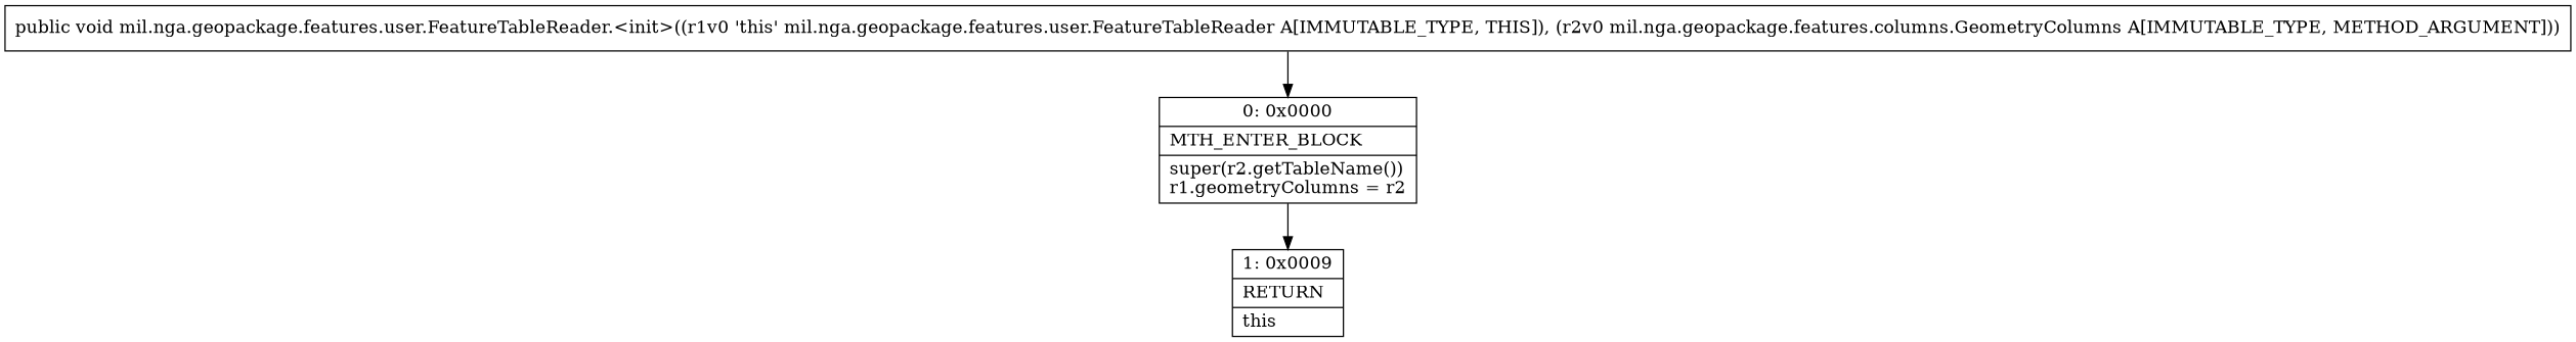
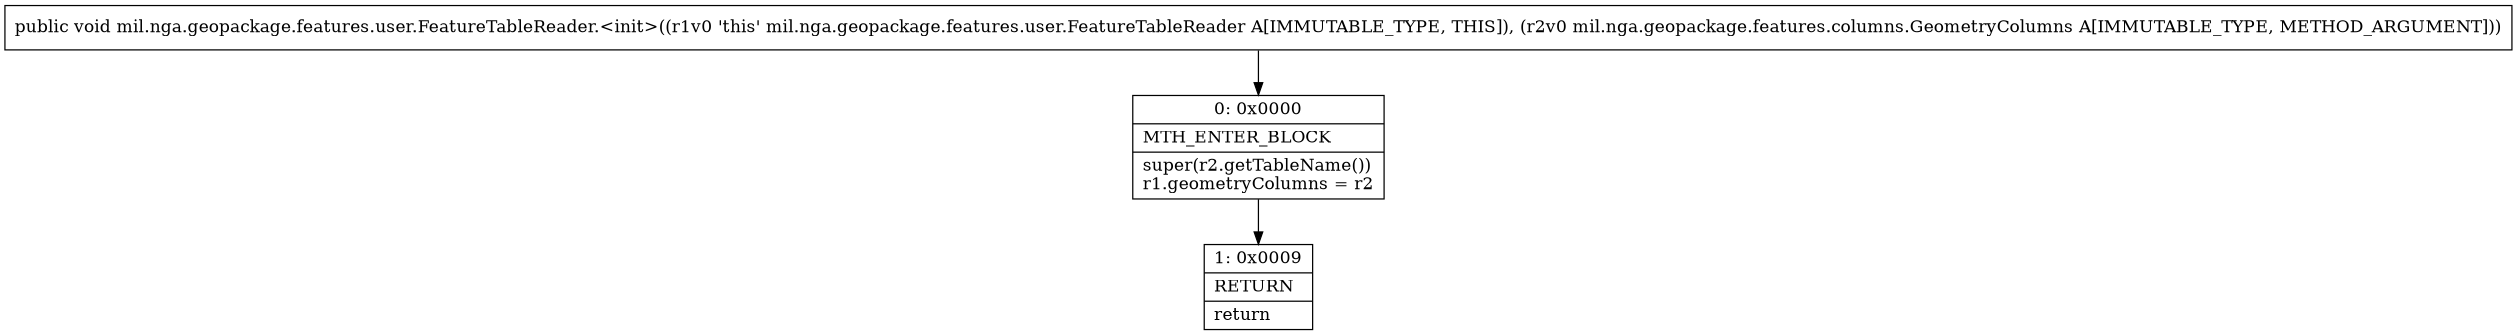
  digraph {
    node [shape=record]
    n1 [label="{0\:\ 0x0000|MTH_ENTER_BLOCK\l|super(r2.getTableName())\lr1.geometryColumns = r2\l}"]
-   n2 [label="{1\:\ 0x0009|RETURN\l|this\l}"]
+   n2 [label="{1\:\ 0x0009|RETURN\l|return\l}"]
    n3 [label="{public void mil.nga.geopackage.features.user.FeatureTableReader.\<init\>((r1v0 'this' mil.nga.geopackage.features.user.FeatureTableReader A[IMMUTABLE_TYPE, THIS]), (r2v0 mil.nga.geopackage.features.columns.GeometryColumns A[IMMUTABLE_TYPE, METHOD_ARGUMENT])) }"]
    n1 -> n2
    n3 -> n1
  }
